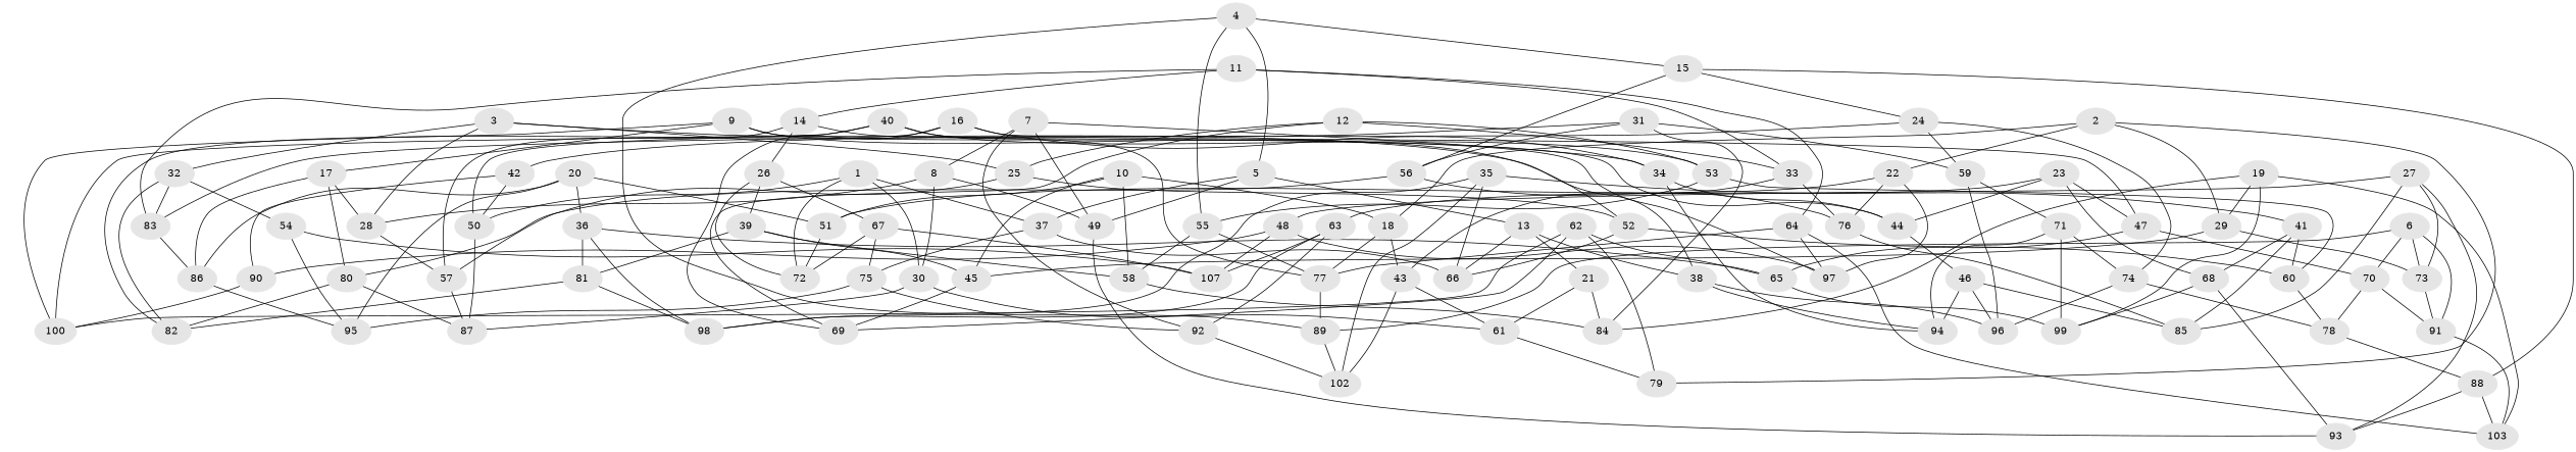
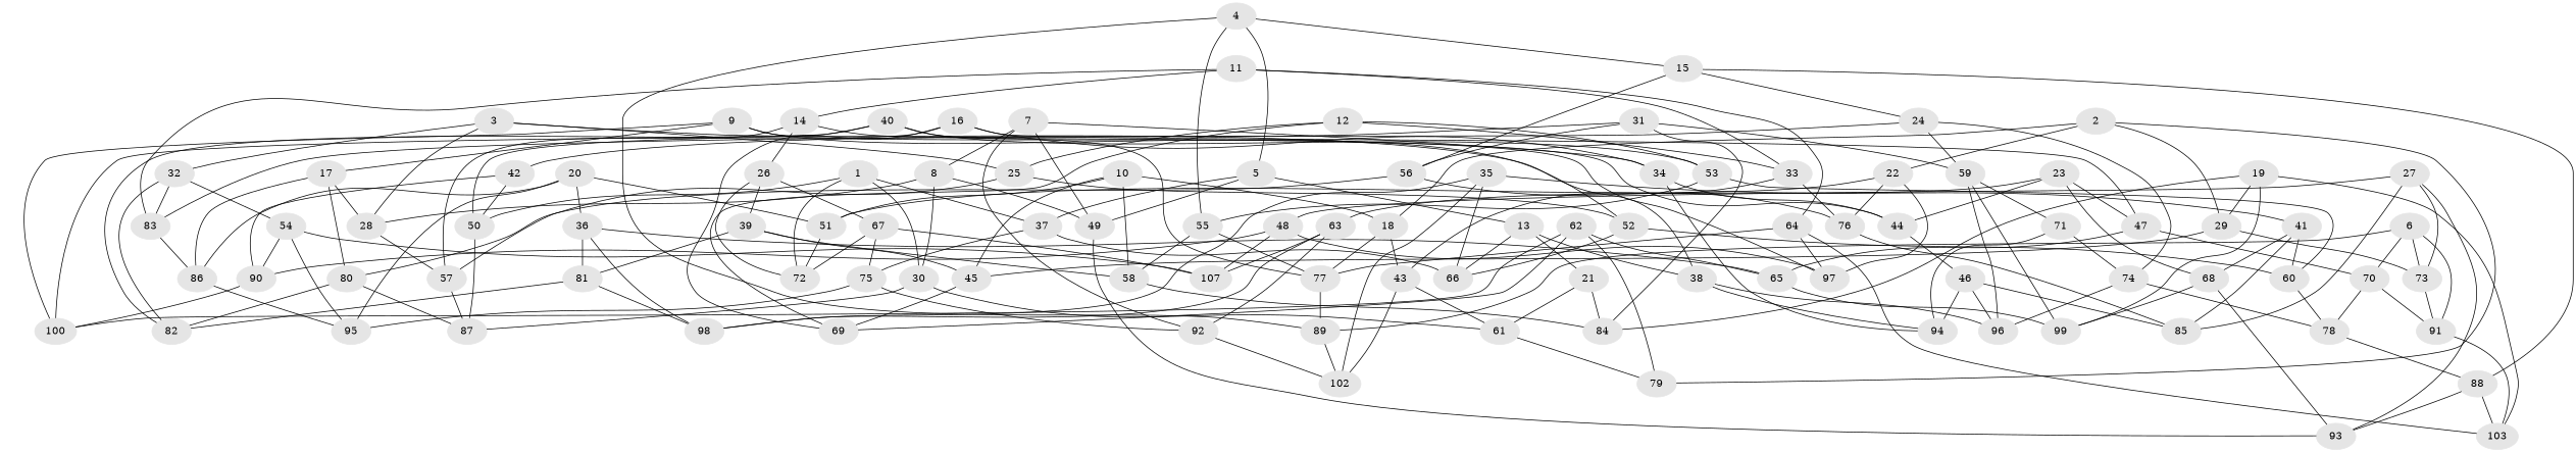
  graph {
    node [color=gray90 style=filled]
    1
    30
    37
    50
    72
    61
    87
    66
    75
    2
    18
    22
    29
    79
    43
    77
    97
    51
    76
    73
    45
    3
    25
    28
    32
    38
    52
    57
    83
    82
    54
    94
    96
    4
    5
    15
    55
    89
    13
    49
    24
    56
    88
    58
    102
    21
    93
    6
    70
    91
    78
    103
    7
    8
    34
    92
    44
    9
    17
    100
    80
    86
    60
    10
    69
    84
    11
    14
    33
    64
    26
    12
    53
    39
    67
    46
    59
    74
    16
    47
    65
    95
    19
    99
    20
    36
    98
    81
    42
    90
    85
    23
    63
    68
    n95 [label=107]
    71
    27
    48
    31
    35
    41
    40
    62
    1 -- 30
    1 -- 37
    1 -- 50
    1 -- 72
    30 -- 61
    30 -- 87
    37 -- 66
    37 -- 75
    50 -- 87
    61 -- 79
    75 -- 92
    75 -- 95
    2 -- 18
    2 -- 22
    2 -- 29
    2 -- 79
    18 -- 43
    18 -- 77
    22 -- 97
    22 -- 51
    22 -- 76
    29 -- 73
    29 -- 45
    43 -- 61
    43 -- 102
    77 -- 89
    51 -- 72
    76 -- 85
    73 -- 91
    45 -- 69
    3 -- 25
    3 -- 28
    3 -- 32
    3 -- 38
    25 -- 52
    25 -- 57
    28 -- 57
    32 -- 83
    32 -- 82
    32 -- 54
    38 -- 94
    38 -- 96
    52 -- 66
    52 -- 60
    57 -- 87
    83 -- 86
    54 -- 95
+   54 -- 90
    54 -- n95
    4 -- 5
    4 -- 15
    4 -- 55
    4 -- 89
    5 -- 37
    5 -- 13
    5 -- 49
    15 -- 24
    15 -- 56
    15 -- 88
    55 -- 77
    55 -- 58
    89 -- 102
    13 -- 66
    13 -- 38
    13 -- 21
    49 -- 93
    24 -- 83
    24 -- 59
    24 -- 74
    56 -- 76
    56 -- 80
    88 -- 93
    88 -- 103
    58 -- 84
    21 -- 61
    21 -- 84
    6 -- 73
    6 -- 89
    6 -- 70
    6 -- 91
    70 -- 91
    70 -- 78
    91 -- 103
    78 -- 88
    7 -- 49
    7 -- 8
    7 -- 34
    7 -- 92
    8 -- 30
    8 -- 28
    8 -- 49
    34 -- 94
    34 -- 44
    92 -- 102
    44 -- 46
    9 -- 97
    9 -- 52
    9 -- 17
    9 -- 100
    17 -- 28
    17 -- 80
    17 -- 86
    80 -- 87
    80 -- 82
    86 -- 95
    60 -- 78
    10 -- 18
    10 -- 51
    10 -- 45
    10 -- 58
    11 -- 83
    11 -- 14
    11 -- 33
    11 -- 64
    14 -- 57
    14 -- 44
    14 -- 26
    33 -- 43
    33 -- 76
    64 -- 77
    64 -- 97
    64 -- 103
    26 -- 72
    26 -- 39
    26 -- 67
    12 -- 25
    12 -- 69
    12 -- 33
    12 -- 53
    53 -- 55
    53 -- 60
    39 -- 45
    39 -- 58
    39 -- 81
    67 -- 72
    67 -- 75
    67 -- n95
    46 -- 94
    46 -- 96
    46 -- 85
    59 -- 96
    59 -- 71
    74 -- 96
    74 -- 78
    16 -- 82
    16 -- 34
    16 -- 69
    16 -- 47
    47 -- 70
    47 -- 65
    65 -- 99
    19 -- 29
    19 -- 103
    19 -- 84
    19 -- 99
    20 -- 51
    20 -- 86
    20 -- 95
    20 -- 36
    36 -- 65
    36 -- 98
    36 -- 81
    81 -- 82
    81 -- 98
    42 -- 50
    42 -- 90
    90 -- 100
    23 -- 44
    23 -- 47
    23 -- 63
    23 -- 68
    63 -- 92
    63 -- 98
    63 -- n95
    68 -- 93
    68 -- 99
    71 -- 94
    71 -- 74
-   71 -- 99
+   59 -- 99
    27 -- 73
    27 -- 93
    27 -- 85
    27 -- 48
    48 -- 97
    48 -- 90
    48 -- n95
    31 -- 56
    31 -- 84
    31 -- 59
    31 -- 42
    35 -- 66
    35 -- 102
    35 -- 98
    35 -- 41
    41 -- 60
    41 -- 85
    41 -- 68
    40 -- 50
    40 -- 77
    40 -- 100
    40 -- 53
    62 -- 79
    62 -- 100
    62 -- 69
    62 -- 65
  }
